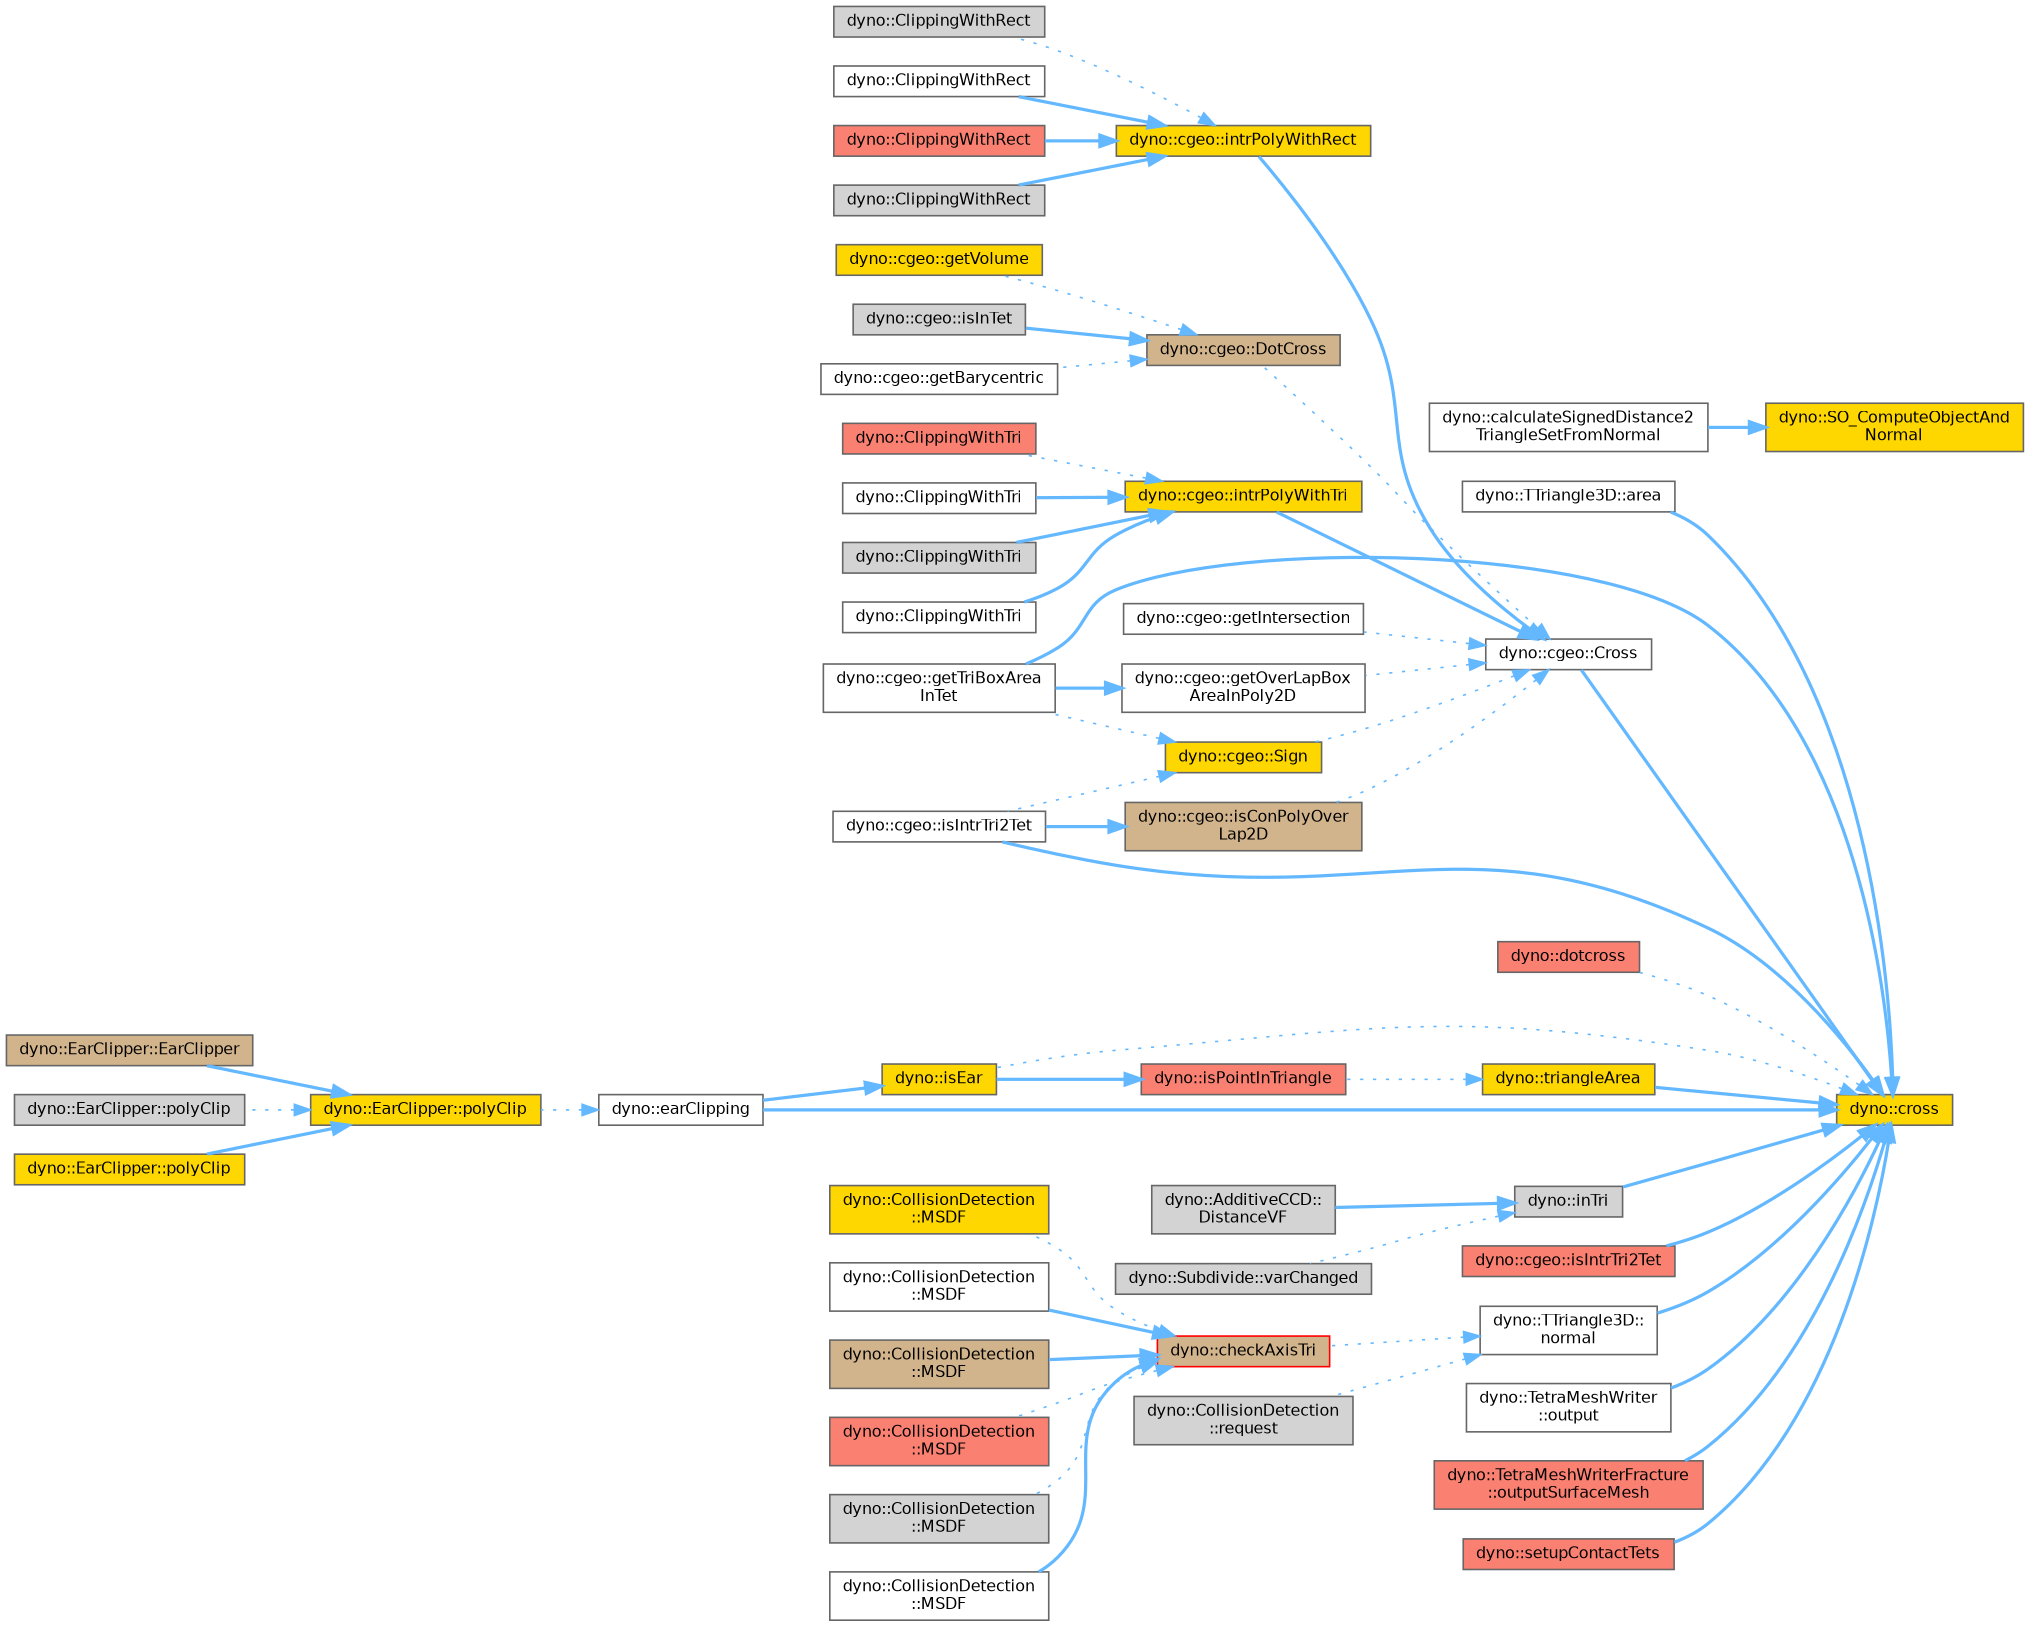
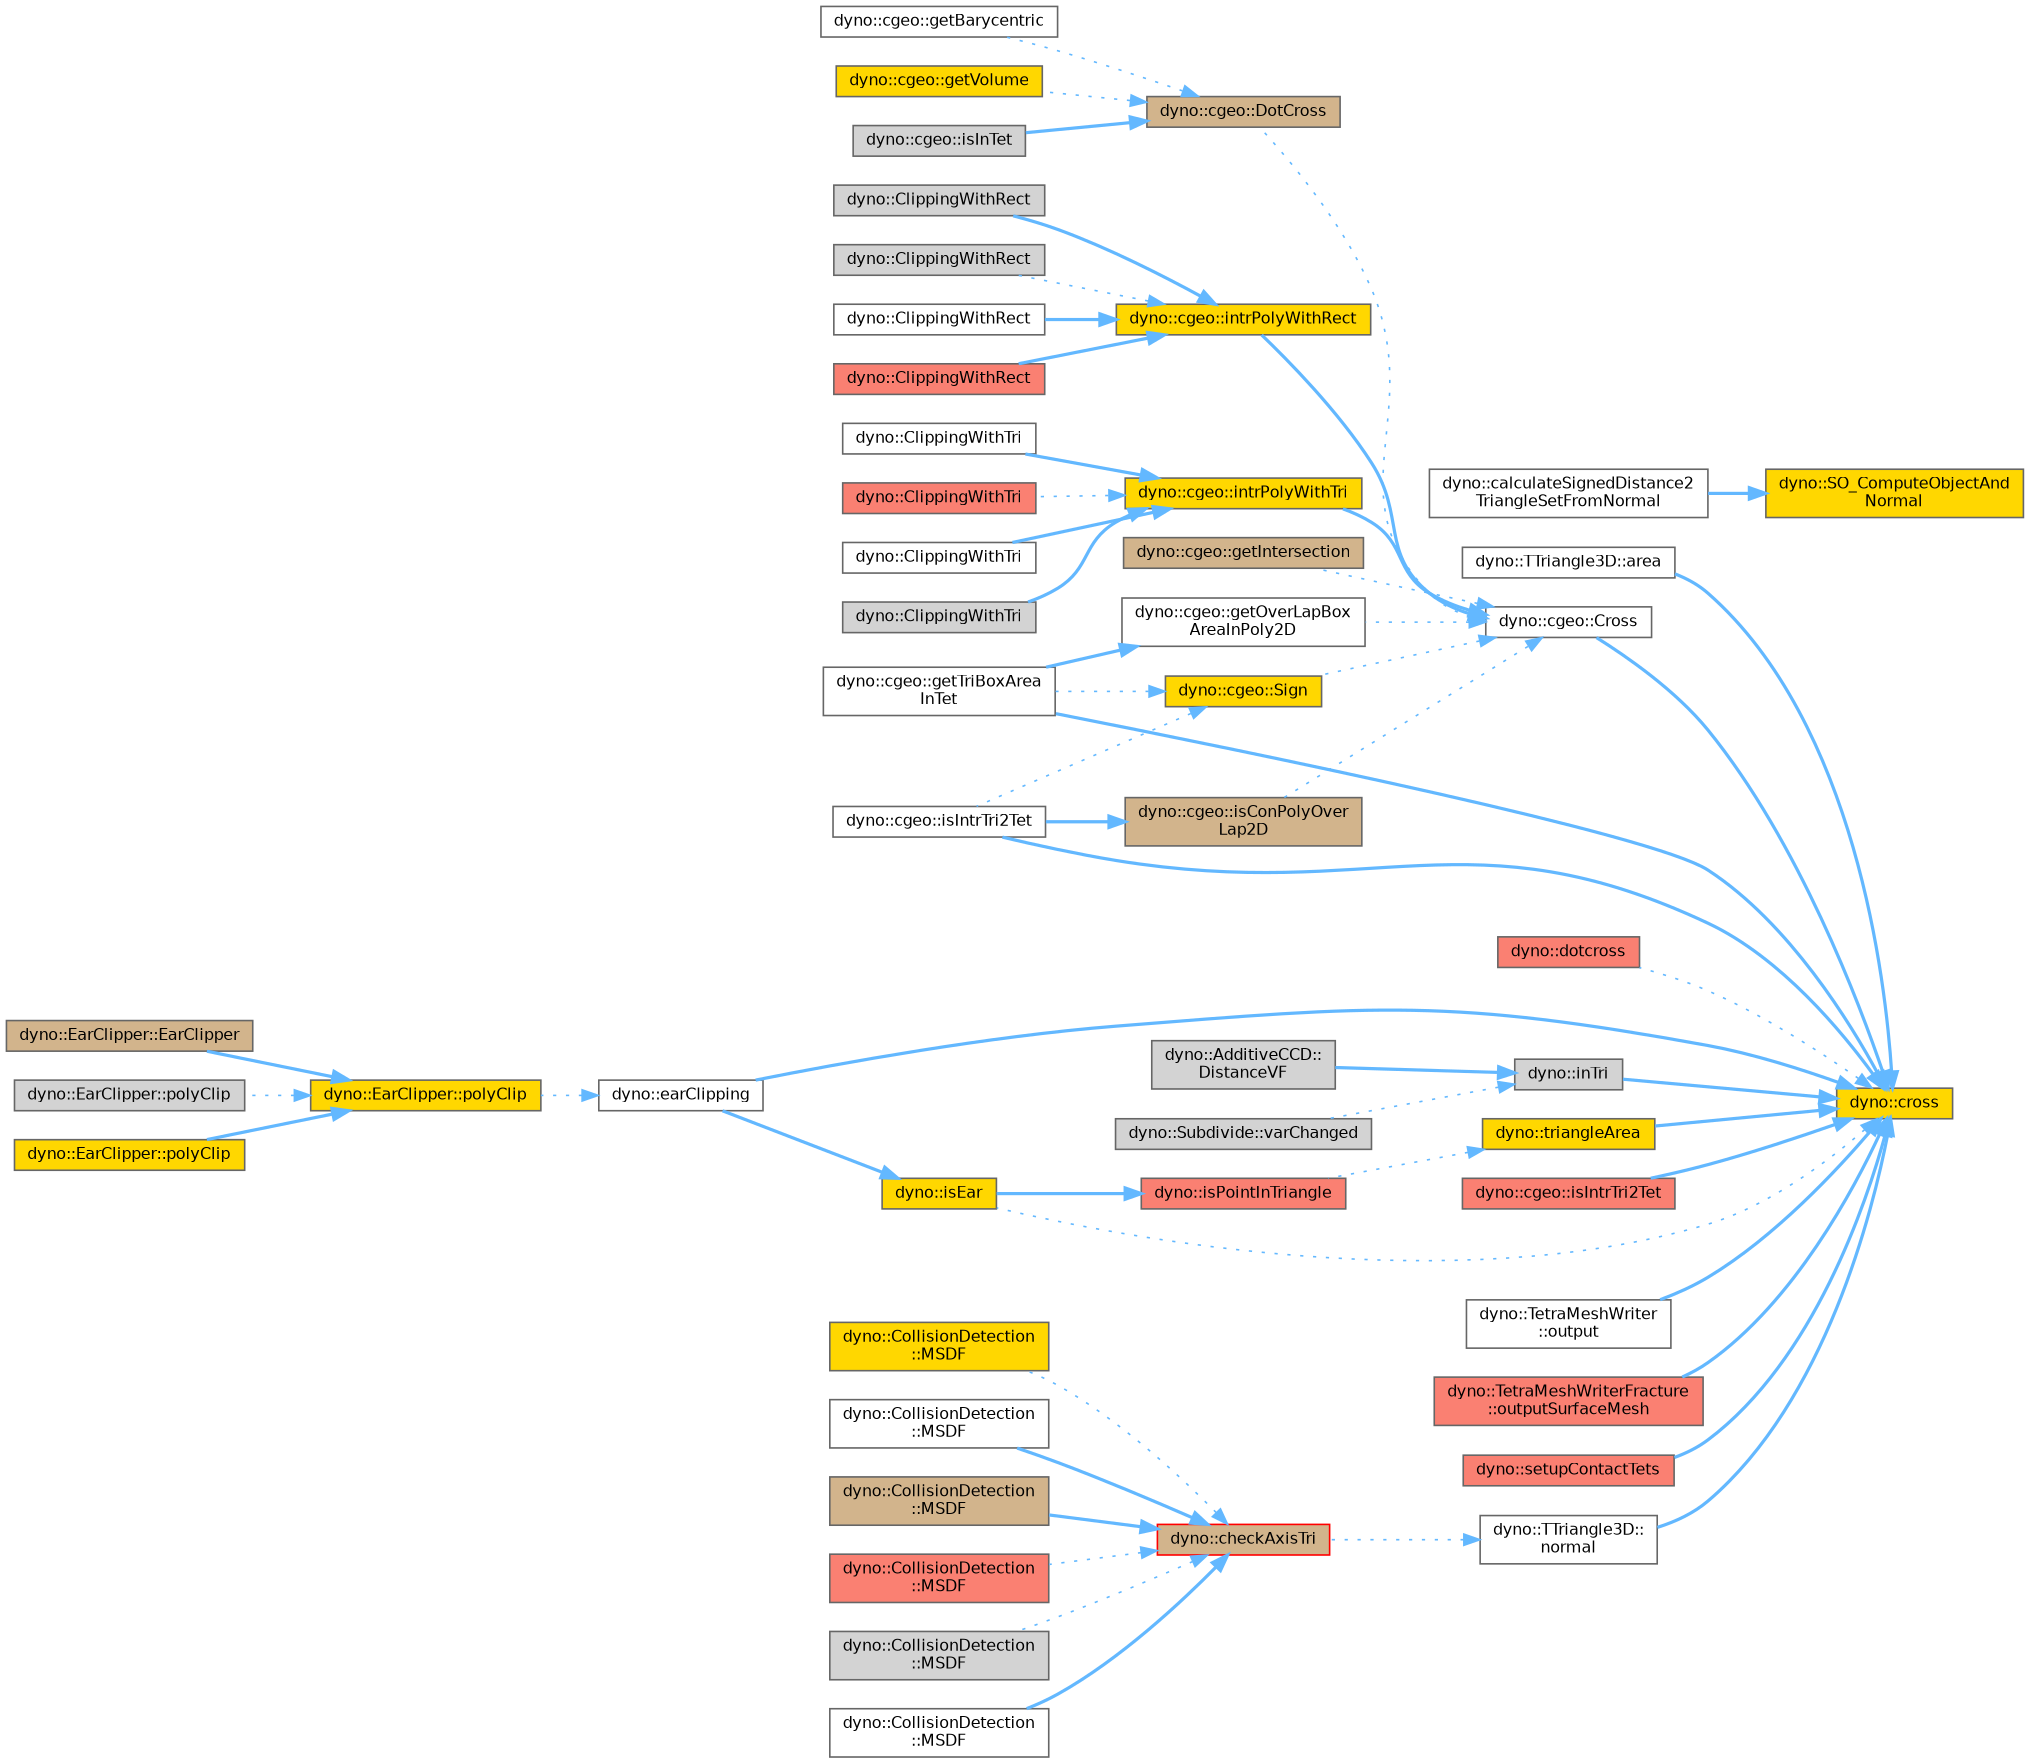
  digraph {
    rankdir=RL
    node [color=grey40 fillcolor=white fontname=Helvetica fontsize=10 shape=box style=filled]
    edge [color=steelblue1 dir=back fontname=Helvetica fontsize=10 labelfontname=Helvetica labelfontsize=10 style=bold]
    n1 [color=gray40 fillcolor=gold fontcolor=black height=0.2 label="dyno::cross" width=0.4]
    n2 [height=0.2 label="dyno::TTriangle3D::area" width=0.4]
    n3 [height=0.2 label="dyno::cgeo::Cross" width=0.4]
    n4 [height=0.2 label="dyno::cgeo::getTriBoxArea\lInTet" width=0.4]
    n5 [height=0.2 label="dyno::cgeo::isIntrTri2Tet" width=0.4]
    n6 [fillcolor=salmon height=0.2 label="dyno::dotcross" width=0.4]
    n7 [height=0.2 label="dyno::earClipping" width=0.4]
    n8 [fillcolor=lightgrey height=0.2 label="dyno::inTri" width=0.4]
    n9 [fillcolor=gold height=0.2 label="dyno::isEar" width=0.4]
    n10 [fillcolor=salmon height=0.2 label="dyno::cgeo::isIntrTri2Tet" width=0.4]
    n11 [height=0.2 label="dyno::TTriangle3D::\lnormal" width=0.4]
    n12 [height=0.2 label="dyno::TetraMeshWriter\l::output" width=0.4]
    n13 [fillcolor=salmon height=0.2 label="dyno::TetraMeshWriterFracture\l::outputSurfaceMesh" width=0.4]
    n14 [fillcolor=salmon height=0.2 label="dyno::setupContactTets" width=0.4]
    n15 [fillcolor=gold height=0.2 label="dyno::triangleArea" width=0.4]
    n16 [fillcolor=tan height=0.2 label="dyno::cgeo::DotCross" width=0.4]
-   n17 [height=0.2 label="dyno::cgeo::getIntersection" width=0.4]
+   n17 [fillcolor=tan height=0.2 label="dyno::cgeo::getIntersection" width=0.4]
    n18 [height=0.2 label="dyno::cgeo::getOverLapBox\lAreaInPoly2D" width=0.4]
    n19 [fillcolor=gold height=0.2 label="dyno::cgeo::intrPolyWithRect" width=0.4]
    n20 [fillcolor=gold height=0.2 label="dyno::cgeo::intrPolyWithTri" width=0.4]
    n21 [fillcolor=tan height=0.2 label="dyno::cgeo::isConPolyOver\lLap2D" width=0.4]
    n22 [fillcolor=gold height=0.2 label="dyno::cgeo::Sign" width=0.4]
    n23 [fillcolor=gold height=0.2 label="dyno::EarClipper::polyClip" width=0.4]
    n24 [fillcolor=lightgrey height=0.2 label="dyno::AdditiveCCD::\lDistanceVF" width=0.4]
    n25 [fillcolor=lightgrey height=0.2 label="dyno::Subdivide::varChanged" width=0.4]
    n26 [color=red fillcolor=tan height=0.2 label="dyno::checkAxisTri" width=0.4]
-   n27 [fillcolor=lightgrey height=0.2 label="dyno::CollisionDetection\l::request" width=0.4]
    n28 [fillcolor=gold height=0.2 label="dyno::SO_ComputeObjectAnd\lNormal" width=0.4]
    n29 [height=0.2 label="dyno::calculateSignedDistance2\lTriangleSetFromNormal" width=0.4]
    n30 [fillcolor=salmon height=0.2 label="dyno::isPointInTriangle" width=0.4]
    n31 [height=0.2 label="dyno::cgeo::getBarycentric" width=0.4]
    n32 [fillcolor=gold height=0.2 label="dyno::cgeo::getVolume" width=0.4]
    n33 [fillcolor=lightgrey height=0.2 label="dyno::cgeo::isInTet" width=0.4]
    n34 [height=0.2 label="dyno::ClippingWithRect" width=0.4]
    n35 [fillcolor=salmon height=0.2 label="dyno::ClippingWithRect" width=0.4]
    n36 [fillcolor=lightgrey height=0.2 label="dyno::ClippingWithRect" width=0.4]
    n37 [fillcolor=lightgrey height=0.2 label="dyno::ClippingWithRect" width=0.4]
    n38 [height=0.2 label="dyno::ClippingWithTri" width=0.4]
    n39 [fillcolor=lightgrey height=0.2 label="dyno::ClippingWithTri" width=0.4]
    n40 [height=0.2 label="dyno::ClippingWithTri" width=0.4]
    n41 [fillcolor=salmon height=0.2 label="dyno::ClippingWithTri" width=0.4]
    n42 [fillcolor=tan height=0.2 label="dyno::EarClipper::EarClipper" width=0.4]
    n43 [fillcolor=lightgrey height=0.2 label="dyno::EarClipper::polyClip" width=0.4]
    n44 [fillcolor=gold height=0.2 label="dyno::EarClipper::polyClip" width=0.4]
    n45 [fillcolor=salmon height=0.2 label="dyno::CollisionDetection\l::MSDF" width=0.4]
    n46 [fillcolor=lightgrey height=0.2 label="dyno::CollisionDetection\l::MSDF" width=0.4]
    n47 [height=0.2 label="dyno::CollisionDetection\l::MSDF" width=0.4]
    n48 [fillcolor=gold height=0.2 label="dyno::CollisionDetection\l::MSDF" width=0.4]
    n49 [height=0.2 label="dyno::CollisionDetection\l::MSDF" width=0.4]
    n50 [fillcolor=tan height=0.2 label="dyno::CollisionDetection\l::MSDF" width=0.4]
    n1 -> n2
    n1 -> n3
    n1 -> n4
    n1 -> n5
    n1 -> n6 [style=dotted]
    n1 -> n7
    n1 -> n8
    n1 -> n9 [style=dotted]
    n1 -> n10
    n1 -> n11
    n1 -> n12
    n1 -> n13
    n1 -> n14
    n1 -> n15
    n3 -> n16 [style=dotted]
    n3 -> n17 [style=dotted]
    n3 -> n18 [style=dotted]
    n3 -> n19
    n3 -> n20
    n3 -> n21 [style=dotted]
    n3 -> n22 [style=dotted]
    n7 -> n23 [style=dotted]
    n8 -> n24
    n8 -> n25 [style=dotted]
    n9 -> n7
    n11 -> n26 [style=dotted]
-   n11 -> n27 [style=dotted]
    n15 -> n30 [style=dotted]
    n16 -> n31 [style=dotted]
    n16 -> n32 [style=dotted]
    n16 -> n33
    n18 -> n4
    n19 -> n34
    n19 -> n35
    n19 -> n36
    n19 -> n37 [style=dotted]
    n20 -> n38
    n20 -> n39
    n20 -> n40
    n20 -> n41 [style=dotted]
    n21 -> n5
    n22 -> n4 [style=dotted]
    n22 -> n5 [style=dotted]
    n23 -> n42
    n23 -> n43 [style=dotted]
    n23 -> n44
    n26 -> n45 [style=dotted]
    n26 -> n46 [style=dotted]
    n26 -> n47
    n26 -> n48 [style=dotted]
    n26 -> n49
    n26 -> n50
    n28 -> n29
    n30 -> n9
  }
